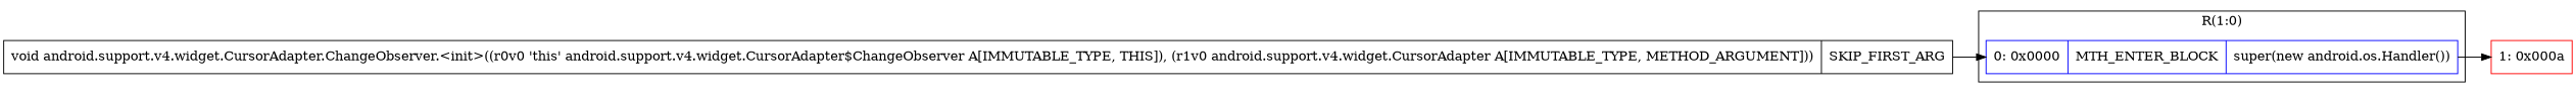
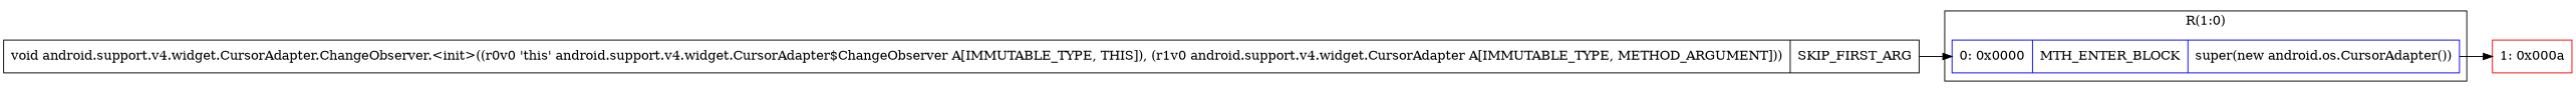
  digraph {
    rankdir=LR
    node [shape=record]
-   n1 [color=blue label="{0\:\ 0x0000|MTH_ENTER_BLOCK\l|super(new android.os.Handler())\l}"]
+   n1 [color=blue label="{0\:\ 0x0000|MTH_ENTER_BLOCK\l|super(new android.os.CursorAdapter())\l}"]
    n2 [color=red label="{1\:\ 0x000a}"]
    n3 [label="{void android.support.v4.widget.CursorAdapter.ChangeObserver.\<init\>((r0v0 'this' android.support.v4.widget.CursorAdapter$ChangeObserver A[IMMUTABLE_TYPE, THIS]), (r1v0 android.support.v4.widget.CursorAdapter A[IMMUTABLE_TYPE, METHOD_ARGUMENT]))  | SKIP_FIRST_ARG\l}"]
    subgraph cluster_1 {
      label="R(1:0)"
      n1
    }
    n1 -> n2
    n3 -> n1
  }
